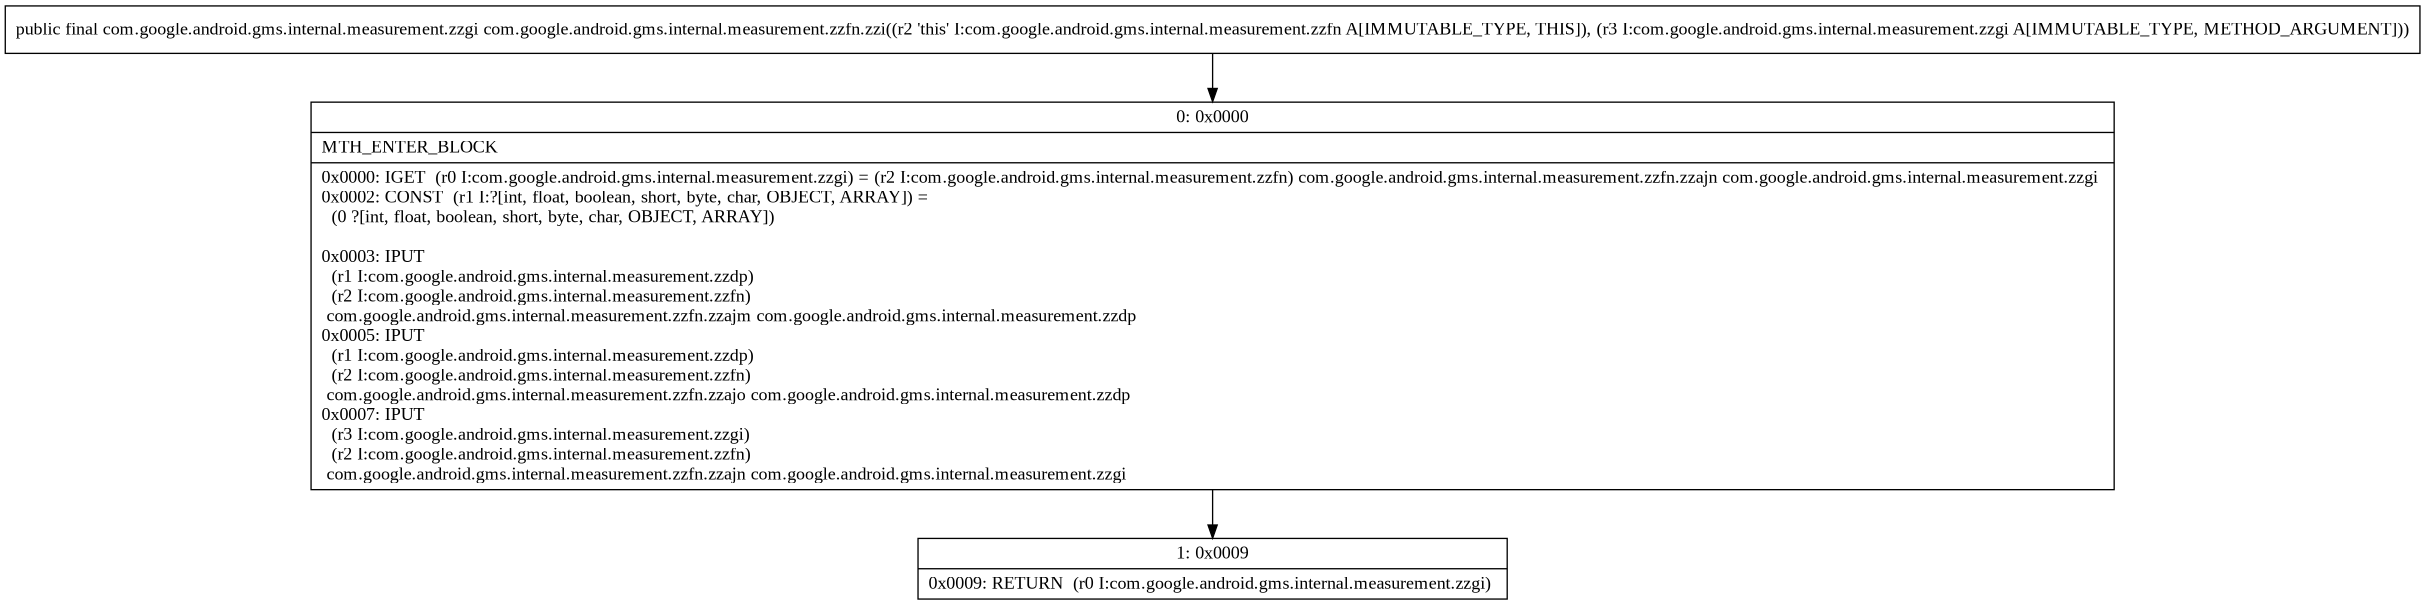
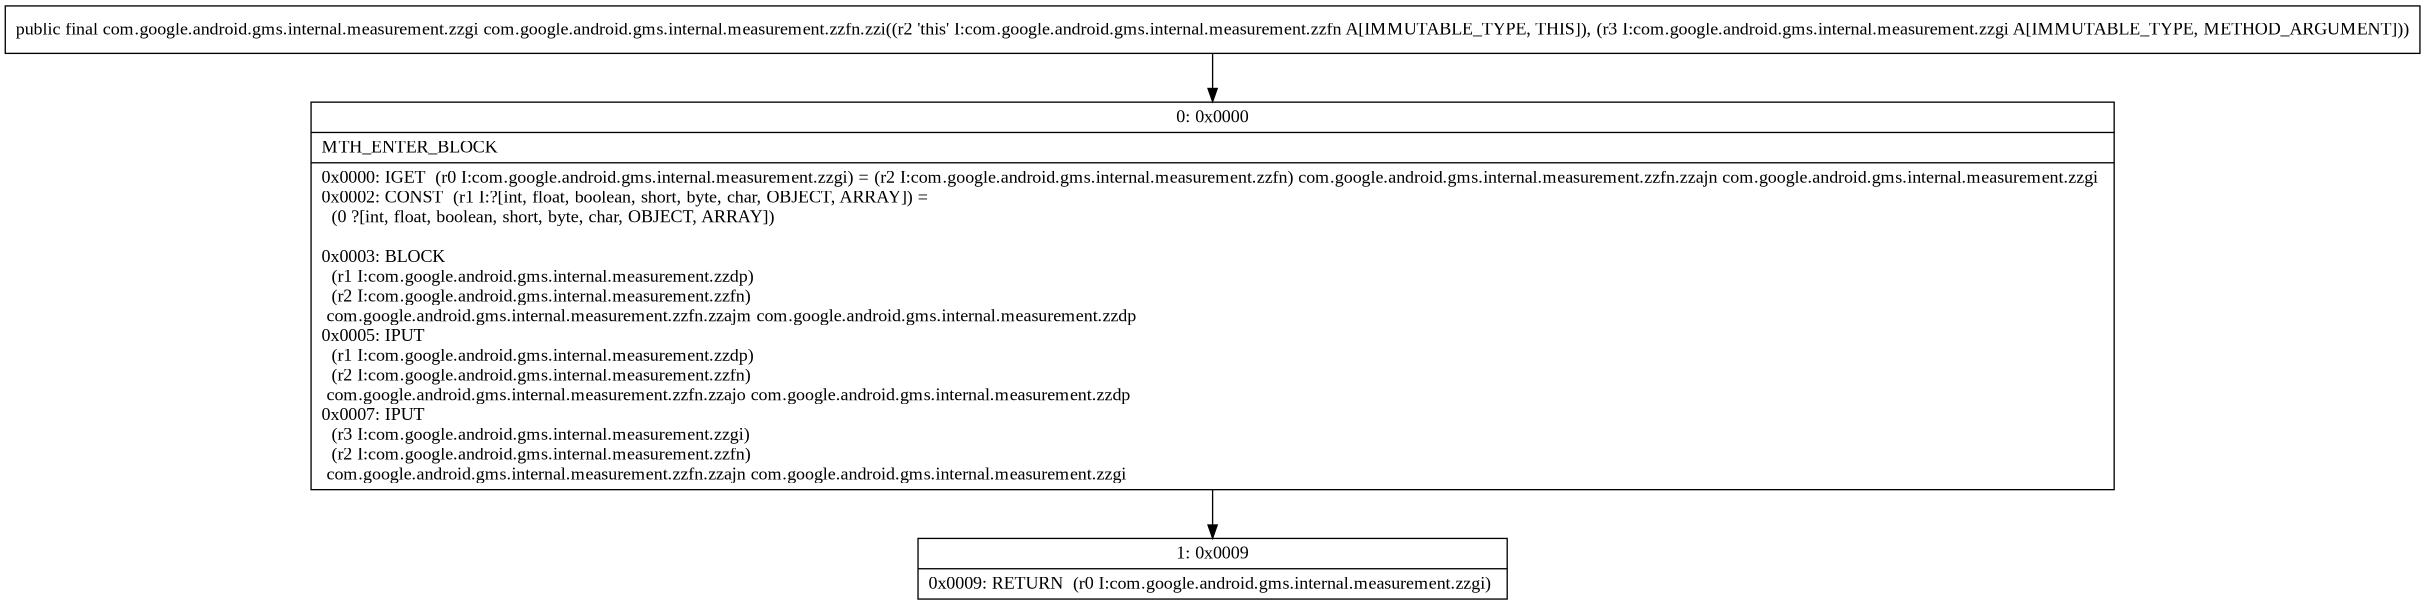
  digraph {
    fontname="Liberation Serif"
    node [shape=record fontname="Liberation Serif"]
    edge [fontname="Liberation Serif"]
-   n1 [label="{0\:\ 0x0000|MTH_ENTER_BLOCK\l|0x0000: IGET  (r0 I:com.google.android.gms.internal.measurement.zzgi) = (r2 I:com.google.android.gms.internal.measurement.zzfn) com.google.android.gms.internal.measurement.zzfn.zzajn com.google.android.gms.internal.measurement.zzgi \l0x0002: CONST  (r1 I:?[int, float, boolean, short, byte, char, OBJECT, ARRAY]) = \l  (0 ?[int, float, boolean, short, byte, char, OBJECT, ARRAY])\l \l0x0003: IPUT  \l  (r1 I:com.google.android.gms.internal.measurement.zzdp)\l  (r2 I:com.google.android.gms.internal.measurement.zzfn)\l com.google.android.gms.internal.measurement.zzfn.zzajm com.google.android.gms.internal.measurement.zzdp \l0x0005: IPUT  \l  (r1 I:com.google.android.gms.internal.measurement.zzdp)\l  (r2 I:com.google.android.gms.internal.measurement.zzfn)\l com.google.android.gms.internal.measurement.zzfn.zzajo com.google.android.gms.internal.measurement.zzdp \l0x0007: IPUT  \l  (r3 I:com.google.android.gms.internal.measurement.zzgi)\l  (r2 I:com.google.android.gms.internal.measurement.zzfn)\l com.google.android.gms.internal.measurement.zzfn.zzajn com.google.android.gms.internal.measurement.zzgi \l}"]
+   n1 [label="{0\:\ 0x0000|MTH_ENTER_BLOCK\l|0x0000: IGET  (r0 I:com.google.android.gms.internal.measurement.zzgi) = (r2 I:com.google.android.gms.internal.measurement.zzfn) com.google.android.gms.internal.measurement.zzfn.zzajn com.google.android.gms.internal.measurement.zzgi \l0x0002: CONST  (r1 I:?[int, float, boolean, short, byte, char, OBJECT, ARRAY]) = \l  (0 ?[int, float, boolean, short, byte, char, OBJECT, ARRAY])\l \l0x0003: BLOCK  \l  (r1 I:com.google.android.gms.internal.measurement.zzdp)\l  (r2 I:com.google.android.gms.internal.measurement.zzfn)\l com.google.android.gms.internal.measurement.zzfn.zzajm com.google.android.gms.internal.measurement.zzdp \l0x0005: IPUT  \l  (r1 I:com.google.android.gms.internal.measurement.zzdp)\l  (r2 I:com.google.android.gms.internal.measurement.zzfn)\l com.google.android.gms.internal.measurement.zzfn.zzajo com.google.android.gms.internal.measurement.zzdp \l0x0007: IPUT  \l  (r3 I:com.google.android.gms.internal.measurement.zzgi)\l  (r2 I:com.google.android.gms.internal.measurement.zzfn)\l com.google.android.gms.internal.measurement.zzfn.zzajn com.google.android.gms.internal.measurement.zzgi \l}"]
    n2 [label="{1\:\ 0x0009|0x0009: RETURN  (r0 I:com.google.android.gms.internal.measurement.zzgi) \l}"]
    n3 [label="{public final com.google.android.gms.internal.measurement.zzgi com.google.android.gms.internal.measurement.zzfn.zzi((r2 'this' I:com.google.android.gms.internal.measurement.zzfn A[IMMUTABLE_TYPE, THIS]), (r3 I:com.google.android.gms.internal.measurement.zzgi A[IMMUTABLE_TYPE, METHOD_ARGUMENT])) }"]
    n1 -> n2
    n3 -> n1
  }
